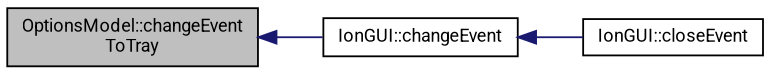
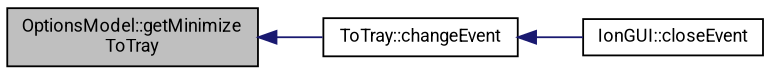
  digraph {
    fontname=Roboto
    rankdir=LR
    node [color=black fillcolor=white fontname=Roboto fontsize=10 shape=record style=filled]
    edge [color=midnightblue dir=back fontname=Roboto fontsize=10 labelfontname=Helvetica labelfontsize=10 style=solid]
-   n1 [fillcolor=grey75 fontcolor=black height=0.2 label="OptionsModel::changeEvent\lToTray" width=0.4]
-   n2 [height=0.2 label="IonGUI::changeEvent" width=0.4]
+   n1 [fillcolor=grey75 fontcolor=black height=0.2 label="OptionsModel::getMinimize\lToTray" width=0.4]
+   n2 [height=0.2 label="ToTray::changeEvent" width=0.4]
    n3 [height=0.2 label="IonGUI::closeEvent" width=0.4]
    n1 -> n2
    n2 -> n3
  }
